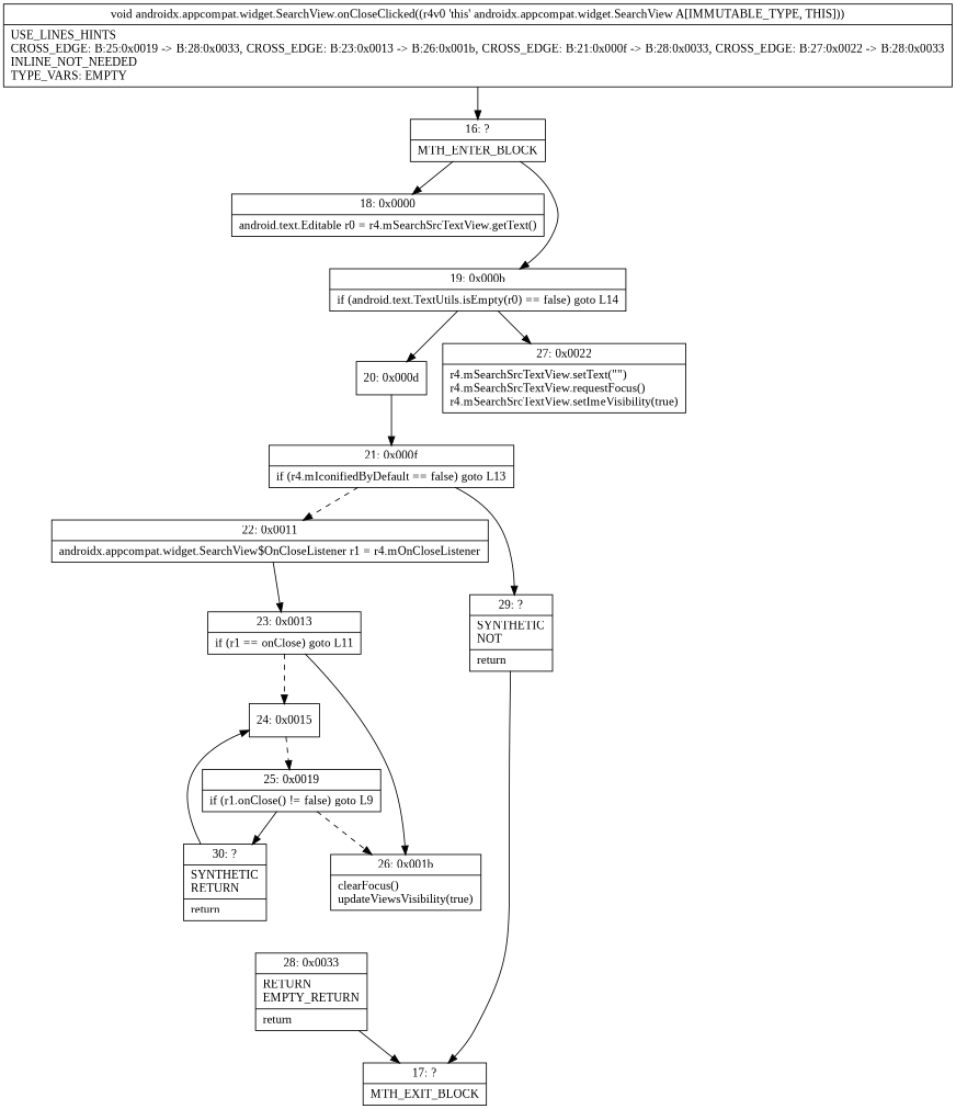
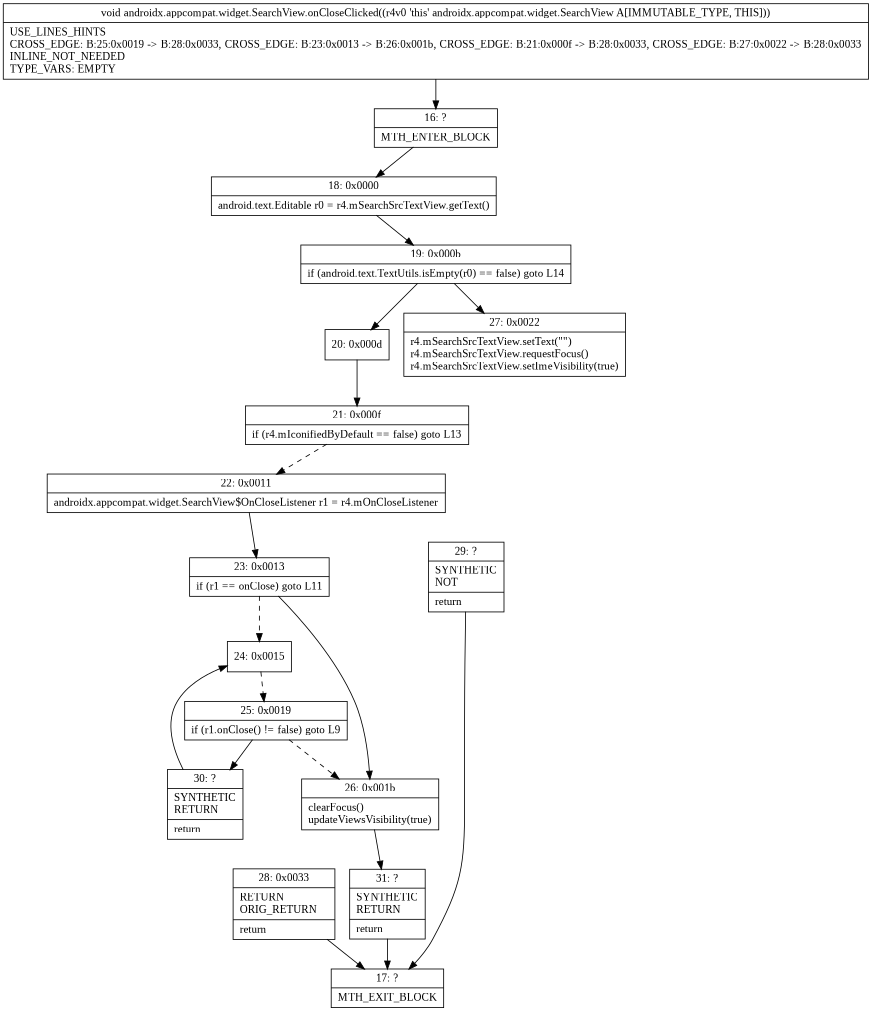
  digraph {
    fontname="Liberation Serif"
    node [fontname="Liberation Serif" shape=record]
    edge [fontname="Liberation Serif"]
    n1 [label="{16\:\ ?|MTH_ENTER_BLOCK\l}"]
    n2 [label="{18\:\ 0x0000|android.text.Editable r0 = r4.mSearchSrcTextView.getText()\l}"]
    n3 [label="{19\:\ 0x000b|if (android.text.TextUtils.isEmpty(r0) == false) goto L14\l}"]
    n4 [label="{20\:\ 0x000d}"]
    n5 [label="{27\:\ 0x0022|r4.mSearchSrcTextView.setText(\"\")\lr4.mSearchSrcTextView.requestFocus()\lr4.mSearchSrcTextView.setImeVisibility(true)\l}"]
    n6 [label="{21\:\ 0x000f|if (r4.mIconifiedByDefault == false) goto L13\l}"]
    n7 [label="{22\:\ 0x0011|androidx.appcompat.widget.SearchView$OnCloseListener r1 = r4.mOnCloseListener\l}"]
    n8 [label="{29\:\ ?|SYNTHETIC\lNOT\l|return\l}"]
    n9 [label="{23\:\ 0x0013|if (r1 == onClose) goto L11\l}"]
    n10 [label="{17\:\ ?|MTH_EXIT_BLOCK\l}"]
    n11 [label="{24\:\ 0x0015}"]
    n12 [label="{26\:\ 0x001b|clearFocus()\lupdateViewsVisibility(true)\l}"]
    n13 [label="{25\:\ 0x0019|if (r1.onClose() != false) goto L9\l}"]
+   n14 [label="{31\:\ ?|SYNTHETIC\lRETURN\l|return\l}"]
    n15 [label="{30\:\ ?|SYNTHETIC\lRETURN\l|return\l}"]
-   n16 [label="{28\:\ 0x0033|RETURN\lEMPTY_RETURN\l|return\l}"]
+   n16 [label="{28\:\ 0x0033|RETURN\lORIG_RETURN\l|return\l}"]
    n17 [label="{void androidx.appcompat.widget.SearchView.onCloseClicked((r4v0 'this' androidx.appcompat.widget.SearchView A[IMMUTABLE_TYPE, THIS]))  | USE_LINES_HINTS\lCROSS_EDGE: B:25:0x0019 \-\> B:28:0x0033, CROSS_EDGE: B:23:0x0013 \-\> B:26:0x001b, CROSS_EDGE: B:21:0x000f \-\> B:28:0x0033, CROSS_EDGE: B:27:0x0022 \-\> B:28:0x0033\lINLINE_NOT_NEEDED\lTYPE_VARS: EMPTY\l}"]
    n1 -> n2
-   n1 -> n3
+   n2 -> n3
    n3 -> n4 [style=solid]
    n3 -> n5
    n4 -> n6
    n6 -> n7 [style=dashed]
-   n6 -> n8
    n7 -> n9
    n8 -> n10
    n9 -> n11 [style=dashed]
    n9 -> n12
    n11 -> n13 [style=dashed]
+   n12 -> n14
    n13 -> n12 [style=dashed]
    n13 -> n15
+   n14 -> n10
    n15 -> n11
    n16 -> n10
    n17 -> n1
  }
